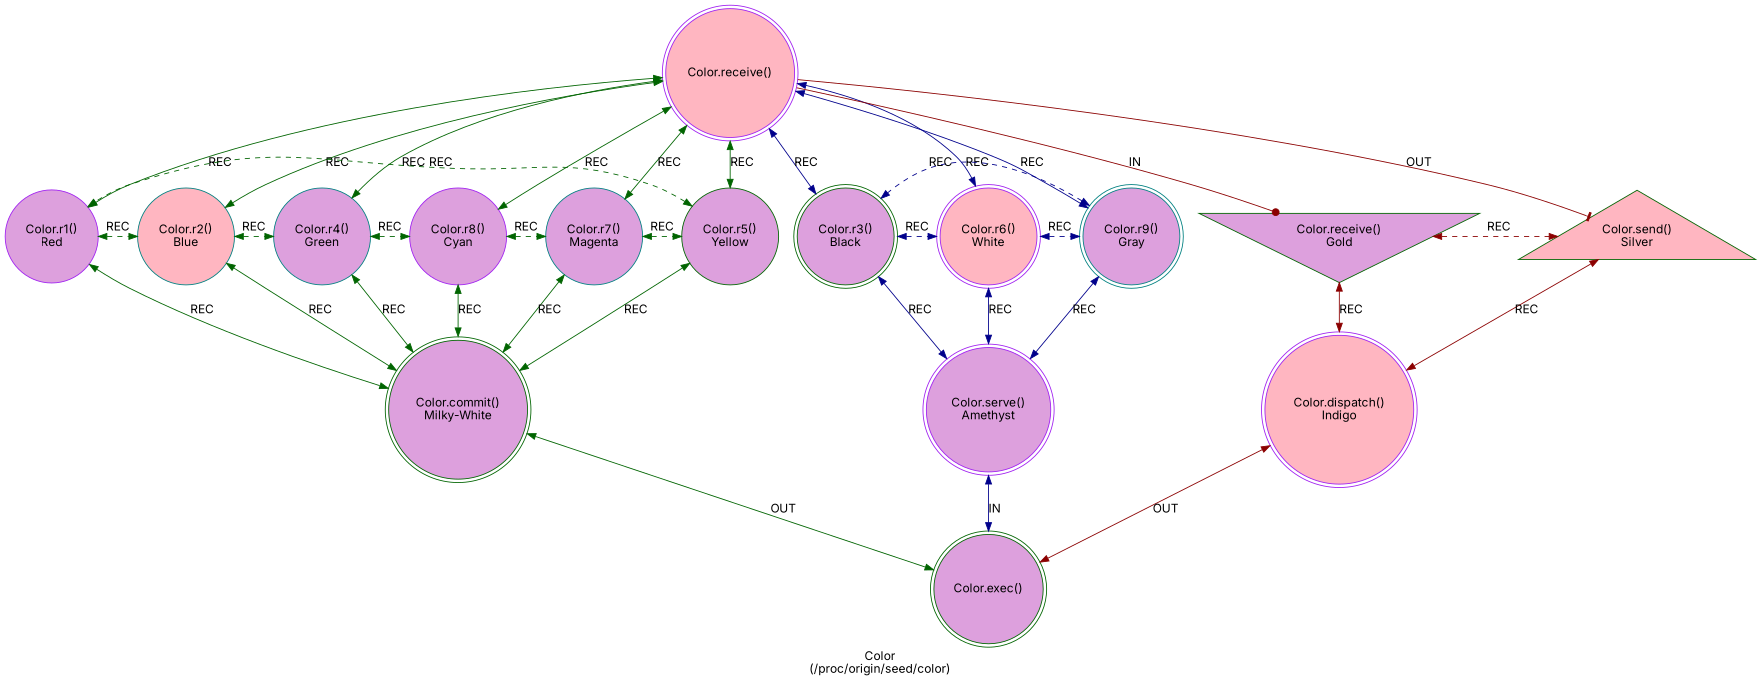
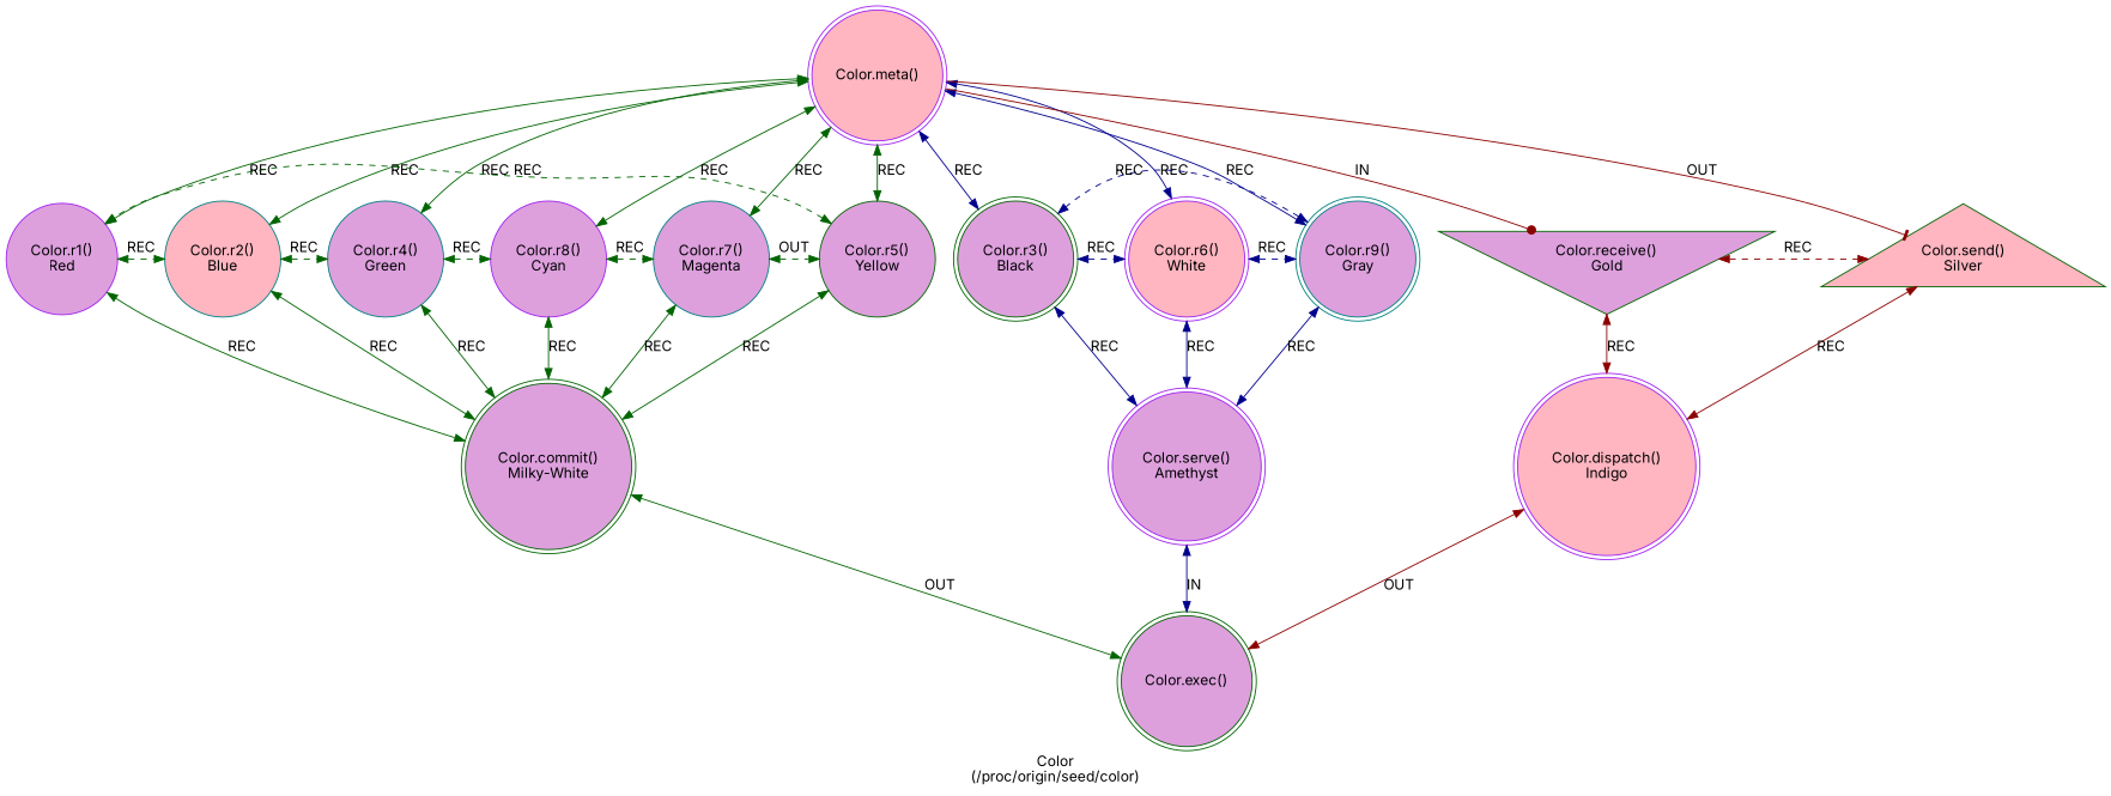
  strict digraph {
    color=lightgray
    fontname=Inter
    label="Color\n(/proc/origin/seed/color)"
    style=filled
    node [color=purple fillcolor=plum fontname=Inter shape=doublecircle style=filled]
    edge [color=darkgreen dir=both fontname=Inter]
-   n1 [fillcolor=lightpink label="Color.receive()"]
+   n1 [fillcolor=lightpink label="Color.meta()"]
    n2 [label="Color.r1()\nRed" shape=circle]
    n3 [color=teal fillcolor=lightpink label="Color.r2()\nBlue" shape=circle]
    n4 [color=teal label="Color.r4()\nGreen" shape=circle]
    n5 [label="Color.r8()\nCyan" shape=circle]
    n6 [color=teal label="Color.r7()\nMagenta" shape=circle]
    n7 [color=darkgreen label="Color.r5()\nYellow" shape=circle]
    n8 [color=darkgreen label="Color.r3()\nBlack"]
    n9 [fillcolor=lightpink label="Color.r6()\nWhite"]
    n10 [color=teal label="Color.r9()\nGray"]
    n11 [color=darkgreen label="Color.receive()\nGold" shape=invtriangle]
    n12 [color=darkgreen fillcolor=lightpink label="Color.send()\nSilver" shape=triangle]
    n13 [color=darkgreen label="Color.commit()\nMilky-White"]
    n14 [label="Color.serve()\nAmethyst"]
    n15 [fillcolor=lightpink label="Color.dispatch()\nIndigo"]
    n16 [color=darkgreen label="Color.exec()"]
    n1 -> n2 [label=REC]
    n1 -> n3 [label=REC]
    n1 -> n4 [label=REC]
    n1 -> n5 [label=REC]
    n1 -> n6 [label=REC]
    n1 -> n7 [label=REC]
    n1 -> n8 [color=darkblue label=REC]
    n1 -> n9 [color=darkblue label=REC]
    n1 -> n10 [color=darkblue label=REC]
    n1 -> n11 [arrowhead=dot color=darkred label=IN dir=""]
    n1 -> n12 [arrowhead=tee color=darkred label=OUT dir=""]
    n2 -> n3 [constraint=false label=REC style=dashed]
    n2 -> n13 [label=REC]
    n3 -> n4 [constraint=false label=REC style=dashed]
    n3 -> n13 [label=REC]
    n4 -> n5 [constraint=false label=REC style=dashed]
    n4 -> n13 [label=REC]
    n5 -> n6 [constraint=false label=REC style=dashed]
    n5 -> n13 [label=REC]
-   n6 -> n7 [constraint=false label=REC style=dashed]
+   n6 -> n7 [constraint=false label=OUT style=dashed]
    n6 -> n13 [label=REC]
    n7 -> n2 [constraint=false label=REC style=dashed]
    n7 -> n13 [label=REC]
    n8 -> n9 [color=darkblue constraint=false label=REC style=dashed]
    n8 -> n14 [color=darkblue label=REC]
    n9 -> n10 [color=darkblue constraint=false label=REC style=dashed]
    n9 -> n14 [color=darkblue label=REC]
    n10 -> n8 [color=darkblue constraint=false label=REC style=dashed]
    n10 -> n14 [color=darkblue label=REC]
    n11 -> n12 [color=darkred constraint=false label=REC style=dashed]
    n11 -> n15 [color=darkred label=REC]
    n12 -> n15 [color=darkred label=REC]
    n13 -> n16 [label=OUT]
    n14 -> n16 [color=darkblue label=IN]
    n15 -> n16 [color=darkred label=OUT]
  }
